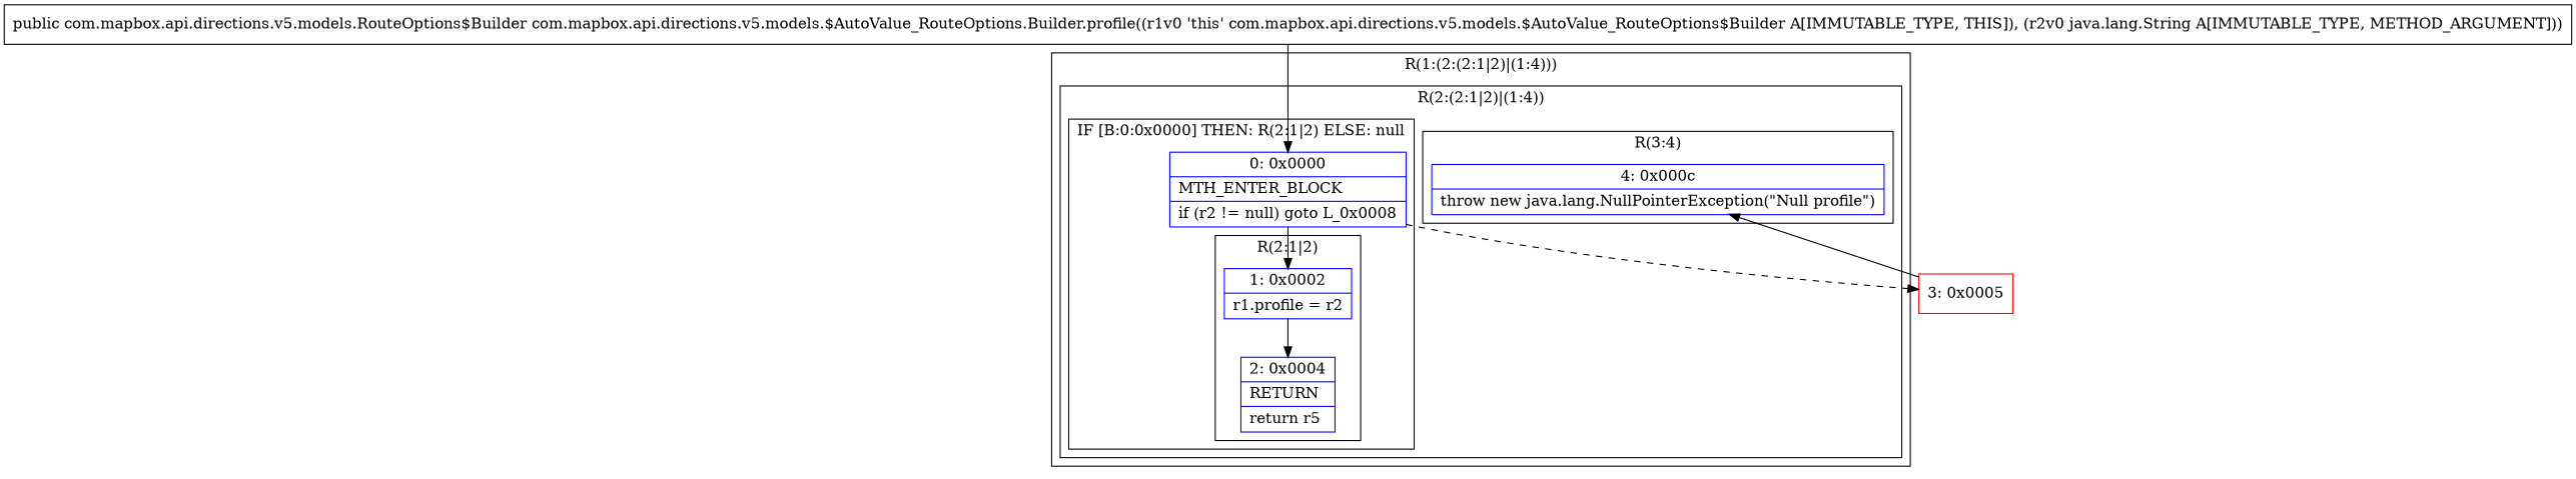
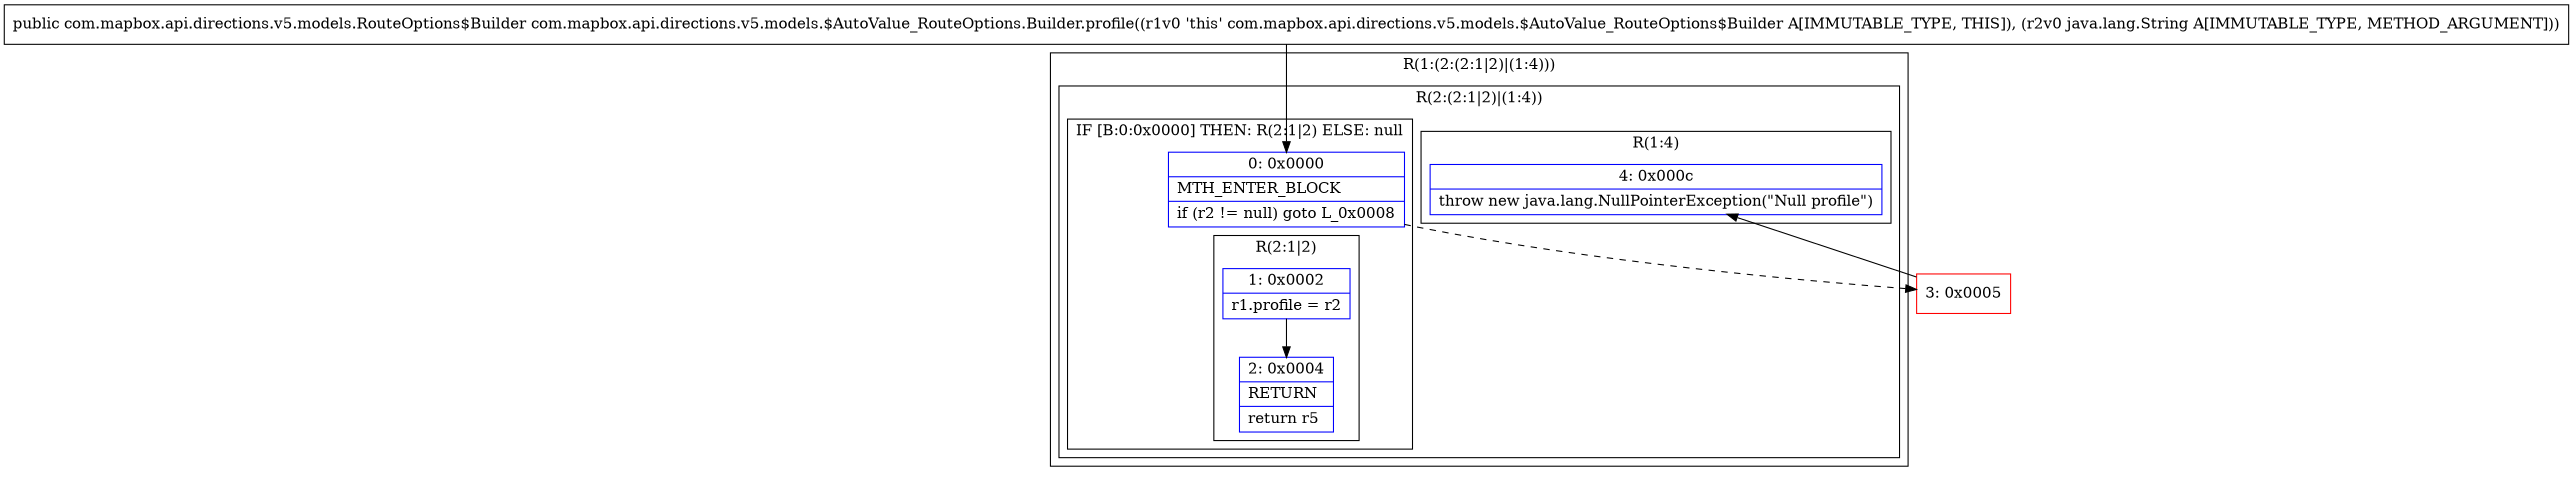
  digraph {
    node [color=blue shape=record]
    n1 [label="{1\:\ 0x0002|r1.profile = r2\l}"]
    n2 [label="{2\:\ 0x0004|RETURN\l|return r5\l}"]
    n3 [label="{0\:\ 0x0000|MTH_ENTER_BLOCK\l|if (r2 != null) goto L_0x0008\l}"]
    n4 [label="{4\:\ 0x000c|throw new java.lang.NullPointerException(\"Null profile\")\l}"]
    n5 [color=red label="{3\:\ 0x0005}"]
    n6 [label="{public com.mapbox.api.directions.v5.models.RouteOptions$Builder com.mapbox.api.directions.v5.models.$AutoValue_RouteOptions.Builder.profile((r1v0 'this' com.mapbox.api.directions.v5.models.$AutoValue_RouteOptions$Builder A[IMMUTABLE_TYPE, THIS]), (r2v0 java.lang.String A[IMMUTABLE_TYPE, METHOD_ARGUMENT])) }" color=""]
    subgraph cluster_1 {
      label="R(1:(2:(2:1|2)|(1:4)))"
      subgraph cluster_2 {
        label="R(2:(2:1|2)|(1:4))"
        subgraph cluster_3 {
          label="IF [B:0:0x0000] THEN: R(2:1|2) ELSE: null"
          n3
          subgraph cluster_4 {
            label="R(2:1|2)"
            n1
            n2
          }
        }
        subgraph cluster_5 {
-         label="R(3:4)"
+         label="R(1:4)"
          n4
        }
      }
    }
    n1 -> n2
-   n3 -> n1
    n3 -> n5 [style=dashed]
    n5 -> n4
    n6 -> n3
  }
